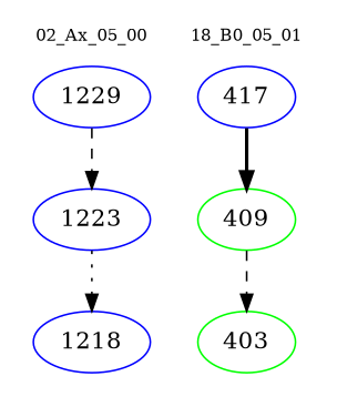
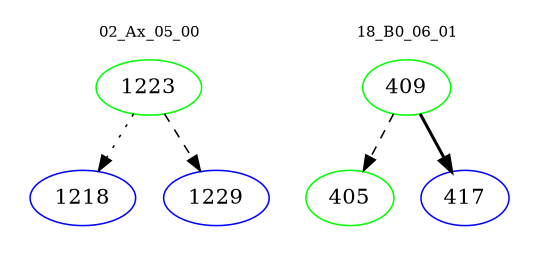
  digraph {
    node [color=blue]
    edge [color=black style=dashed]
-   n1 [label=1223]
+   n1 [color=green label=1223]
    n2 [label=1218]
    n3 [label=1229]
    n4 [color=green label=409]
-   n5 [color=green label=403]
+   n5 [color=green label=405]
    n6 [label=417]
    subgraph cluster_1 {
      color=white
      fontsize=10
      label="02_Ax_05_00"
      n1
      n2
      n3
    }
    subgraph cluster_2 {
      color=white
      fontsize=10
-     label="18_B0_05_01"
+     label="18_B0_06_01"
      n4
      n5
      n6
    }
    n1 -> n2 [style=dotted]
-   n3 -> n1
+   n1 -> n3
    n4 -> n5
-   n6 -> n4 [style=bold]
+   n4 -> n6 [style=bold]
  }
